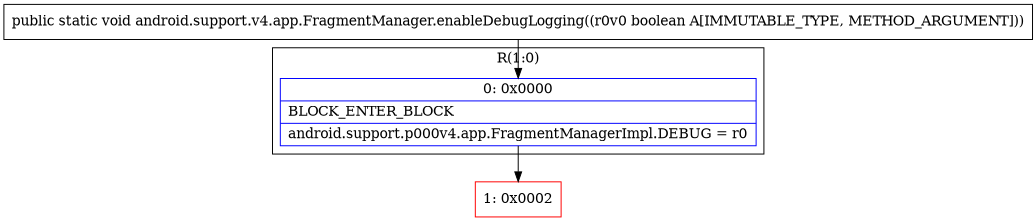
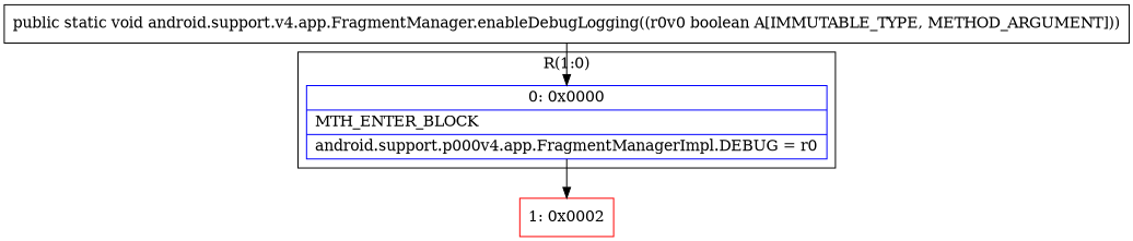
  digraph {
    node [shape=record]
-   n1 [color=blue label="{0\:\ 0x0000|BLOCK_ENTER_BLOCK\l|android.support.p000v4.app.FragmentManagerImpl.DEBUG = r0\l}"]
+   n1 [color=blue label="{0\:\ 0x0000|MTH_ENTER_BLOCK\l|android.support.p000v4.app.FragmentManagerImpl.DEBUG = r0\l}"]
    n2 [color=red label="{1\:\ 0x0002}"]
    n3 [label="{public static void android.support.v4.app.FragmentManager.enableDebugLogging((r0v0 boolean A[IMMUTABLE_TYPE, METHOD_ARGUMENT])) }"]
    subgraph cluster_1 {
      label="R(1:0)"
      n1
    }
    n1 -> n2
    n3 -> n1
  }
